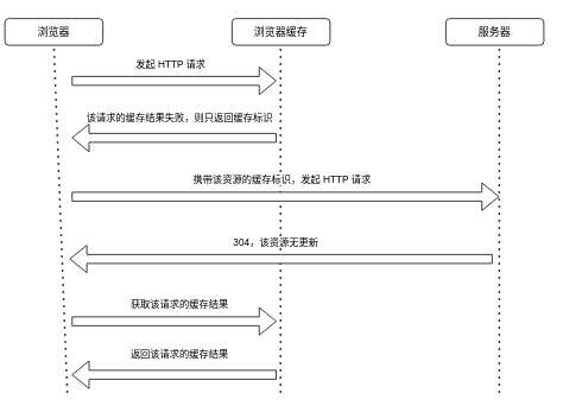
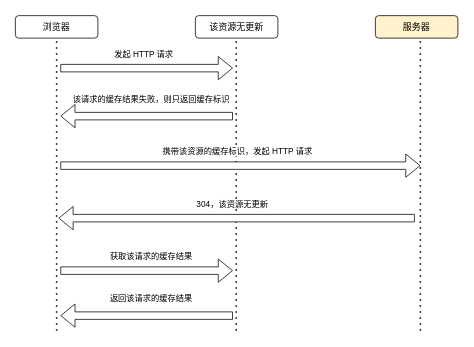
  <mxCell id="0" />
  <mxCell id="1" parent="0" />
- <mxCell id="2" value="浏览器" style="rounded=1;whiteSpace=wrap;html=1;" parent="1" vertex="1"><mxGeometry x="5" y="20" width="110" height="30" as="geometry" /></mxCell>
- <mxCell id="3" value="浏览器缓存" style="rounded=1;whiteSpace=wrap;html=1;" parent="1" vertex="1"><mxGeometry x="260" y="20" width="110" height="30" as="geometry" /></mxCell>
- <mxCell id="4" value="服务器" style="rounded=1;whiteSpace=wrap;html=1;" parent="1" vertex="1"><mxGeometry x="500" y="20" width="110" height="30" as="geometry" /></mxCell>
+ <mxCell id="2" value="浏览器" style="rounded=1;whiteSpace=wrap;html=1;" parent="1" vertex="1"><mxGeometry x="20" y="20" width="110" height="30" as="geometry" /></mxCell>
+ <mxCell id="3" value="该资源无更新" style="rounded=1;whiteSpace=wrap;html=1;" parent="1" vertex="1"><mxGeometry x="260" y="20" width="110" height="30" as="geometry" /></mxCell>
+ <mxCell id="4" value="服务器" style="rounded=1;whiteSpace=wrap;html=1;fillColor=#fff2cc;" parent="1" vertex="1"><mxGeometry x="500" y="20" width="110" height="30" as="geometry" /></mxCell>
  <mxCell id="5" value="" style="endArrow=none;dashed=1;html=1;dashPattern=1 3;strokeWidth=2;rounded=0;entryX=0.5;entryY=1;entryDx=0;entryDy=0;" parent="1" target="2" edge="1"><mxGeometry width="50" height="50" relative="1" as="geometry"><mxPoint x="75" y="440" as="sourcePoint" /><mxPoint x="150" y="150" as="targetPoint" /></mxGeometry></mxCell>
  <mxCell id="6" value="" style="endArrow=none;dashed=1;html=1;dashPattern=1 3;strokeWidth=2;rounded=0;entryX=0.5;entryY=1;entryDx=0;entryDy=0;" parent="1" edge="1"><mxGeometry width="50" height="50" relative="1" as="geometry"><mxPoint x="314.5" y="440" as="sourcePoint" /><mxPoint x="314.5" y="50" as="targetPoint" /></mxGeometry></mxCell>
  <mxCell id="7" value="" style="endArrow=none;dashed=1;html=1;dashPattern=1 3;strokeWidth=2;rounded=0;entryX=0.5;entryY=1;entryDx=0;entryDy=0;" parent="1" edge="1"><mxGeometry width="50" height="50" relative="1" as="geometry"><mxPoint x="560" y="440" as="sourcePoint" /><mxPoint x="560" y="50" as="targetPoint" /></mxGeometry></mxCell>
  <mxCell id="8" value="" style="shape=flexArrow;endArrow=classic;html=1;rounded=0;" parent="1" edge="1"><mxGeometry width="50" height="50" relative="1" as="geometry"><mxPoint x="80" y="90" as="sourcePoint" /><mxPoint x="310" y="90" as="targetPoint" /></mxGeometry></mxCell>
  <mxCell id="9" value="发起 HTTP 请求&lt;br&gt;" style="edgeLabel;html=1;align=center;verticalAlign=middle;resizable=0;points=[];" parent="8" vertex="1" connectable="0"><mxGeometry x="-0.16" y="-2" relative="1" as="geometry"><mxPoint x="13" y="-22" as="offset" /></mxGeometry></mxCell>
  <mxCell id="10" value="" style="shape=flexArrow;endArrow=classic;html=1;rounded=0;" parent="1" edge="1"><mxGeometry width="50" height="50" relative="1" as="geometry"><mxPoint x="310" y="154" as="sourcePoint" /><mxPoint x="80" y="154" as="targetPoint" /></mxGeometry></mxCell>
  <mxCell id="11" value="该请求的缓存结果失败，则只返回缓存标识" style="edgeLabel;html=1;align=center;verticalAlign=middle;resizable=0;points=[];" parent="10" vertex="1" connectable="0"><mxGeometry x="-0.16" y="-2" relative="1" as="geometry"><mxPoint x="-13" y="-22" as="offset" /></mxGeometry></mxCell>
  <mxCell id="12" value="" style="shape=flexArrow;endArrow=classic;html=1;rounded=0;fillColor=default;" parent="1" edge="1"><mxGeometry width="50" height="50" relative="1" as="geometry"><mxPoint x="80" y="220" as="sourcePoint" /><mxPoint x="560" y="220" as="targetPoint" /></mxGeometry></mxCell>
  <mxCell id="13" value="携带该资源的缓存标识，发起 HTTP 请求" style="edgeLabel;html=1;align=center;verticalAlign=middle;resizable=0;points=[];" parent="12" vertex="1" connectable="0"><mxGeometry x="-0.16" y="-2" relative="1" as="geometry"><mxPoint x="33" y="-22" as="offset" /></mxGeometry></mxCell>
  <mxCell id="14" value="" style="shape=flexArrow;endArrow=classic;html=1;rounded=0;fillColor=default;" parent="1" edge="1"><mxGeometry width="50" height="50" relative="1" as="geometry"><mxPoint x="552.5" y="290" as="sourcePoint" /><mxPoint x="77.5" y="290" as="targetPoint" /></mxGeometry></mxCell>
  <mxCell id="15" value="304，该资源无更新" style="edgeLabel;html=1;align=center;verticalAlign=middle;resizable=0;points=[];" parent="14" vertex="1" connectable="0"><mxGeometry x="-0.16" y="-2" relative="1" as="geometry"><mxPoint x="-44" y="-18" as="offset" /></mxGeometry></mxCell>
  <mxCell id="16" value="" style="shape=flexArrow;endArrow=classic;html=1;rounded=0;" parent="1" edge="1"><mxGeometry width="50" height="50" relative="1" as="geometry"><mxPoint x="310" y="420" as="sourcePoint" /><mxPoint x="80" y="420" as="targetPoint" /></mxGeometry></mxCell>
  <mxCell id="17" value="返回该请求的缓存结果" style="edgeLabel;html=1;align=center;verticalAlign=middle;resizable=0;points=[];" parent="16" vertex="1" connectable="0"><mxGeometry x="-0.16" y="-2" relative="1" as="geometry"><mxPoint x="-13" y="-22" as="offset" /></mxGeometry></mxCell>
  <mxCell id="18" value="" style="shape=flexArrow;endArrow=classic;html=1;rounded=0;" parent="1" edge="1"><mxGeometry width="50" height="50" relative="1" as="geometry"><mxPoint x="80" y="360" as="sourcePoint" /><mxPoint x="310" y="360" as="targetPoint" /></mxGeometry></mxCell>
  <mxCell id="19" value="获取该请求的缓存结果" style="edgeLabel;html=1;align=center;verticalAlign=middle;resizable=0;points=[];" parent="18" vertex="1" connectable="0"><mxGeometry x="-0.16" y="-2" relative="1" as="geometry"><mxPoint x="23" y="-22" as="offset" /></mxGeometry></mxCell>
